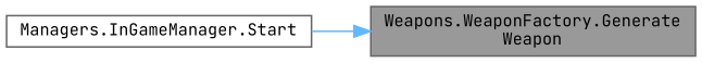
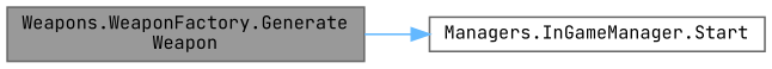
  digraph {
    rankdir=RL
    fontname="JetBrains Mono"
    node [fontname="JetBrains Mono" fontsize=10 shape=box style=filled]
    n1 [color=gray40 fillcolor=grey60 fontcolor=black height=0.2 label="Weapons.WeaponFactory.Generate\lWeapon" width=0.4]
    n2 [color=grey40 fillcolor=white height=0.2 label="Managers.InGameManager.Start" width=0.4]
-   n1 -> n2 [color=steelblue1 dir=back fontname="JetBrains Mono" fontsize=10 labelfontname=Helvetica labelfontsize=10 style=solid]
+   n2 -> n1 [color=steelblue1 dir=back fontname="JetBrains Mono" fontsize=10 labelfontname=Helvetica labelfontsize=10 style=solid]
  }
